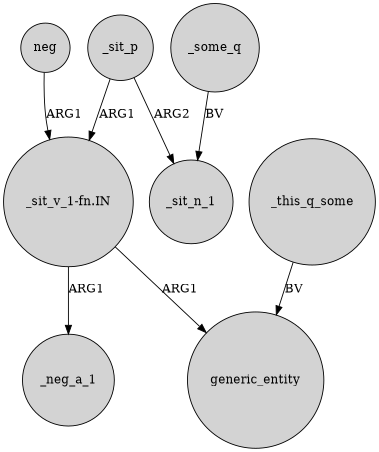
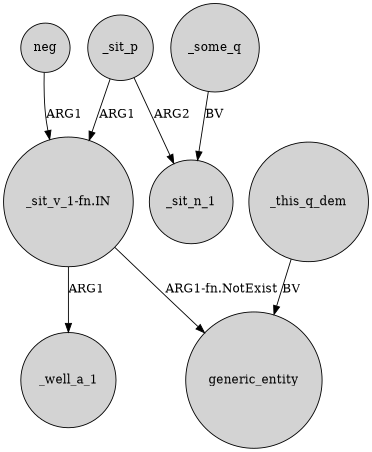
  digraph {
    node [shape=circle style=filled]
-   _this_q_dem [label=_this_q_some]
+   _this_q_dem
    generic_entity
    n3 [label=_sit_n_1]
    _some_q
    n5 [label=_sit_p]
    "_sit_v_1-fn.IN"
-   _well_a_1 [label=_neg_a_1]
+   _well_a_1
    neg
    _this_q_dem -> generic_entity [label=BV]
    _some_q -> n3 [label=BV]
    n5 -> n3 [label=ARG2]
    n5 -> "_sit_v_1-fn.IN" [label=ARG1]
-   "_sit_v_1-fn.IN" -> generic_entity [label=ARG1]
+   "_sit_v_1-fn.IN" -> generic_entity [label="ARG1-fn.NotExist"]
    "_sit_v_1-fn.IN" -> _well_a_1 [label=ARG1]
    neg -> "_sit_v_1-fn.IN" [label=ARG1]
  }
